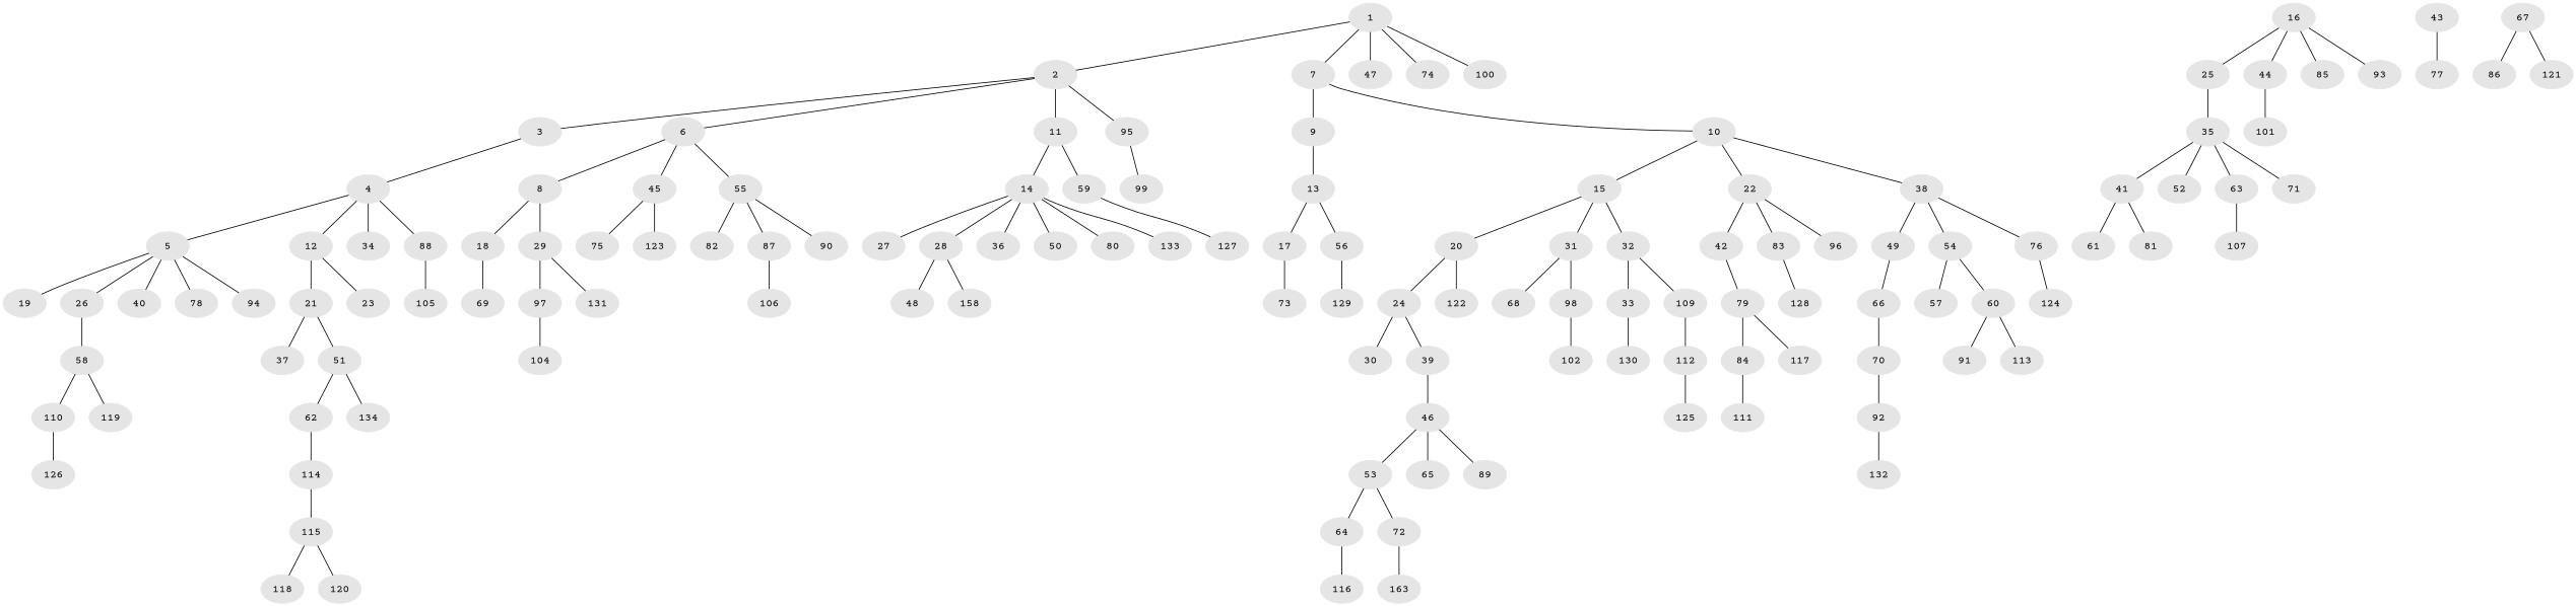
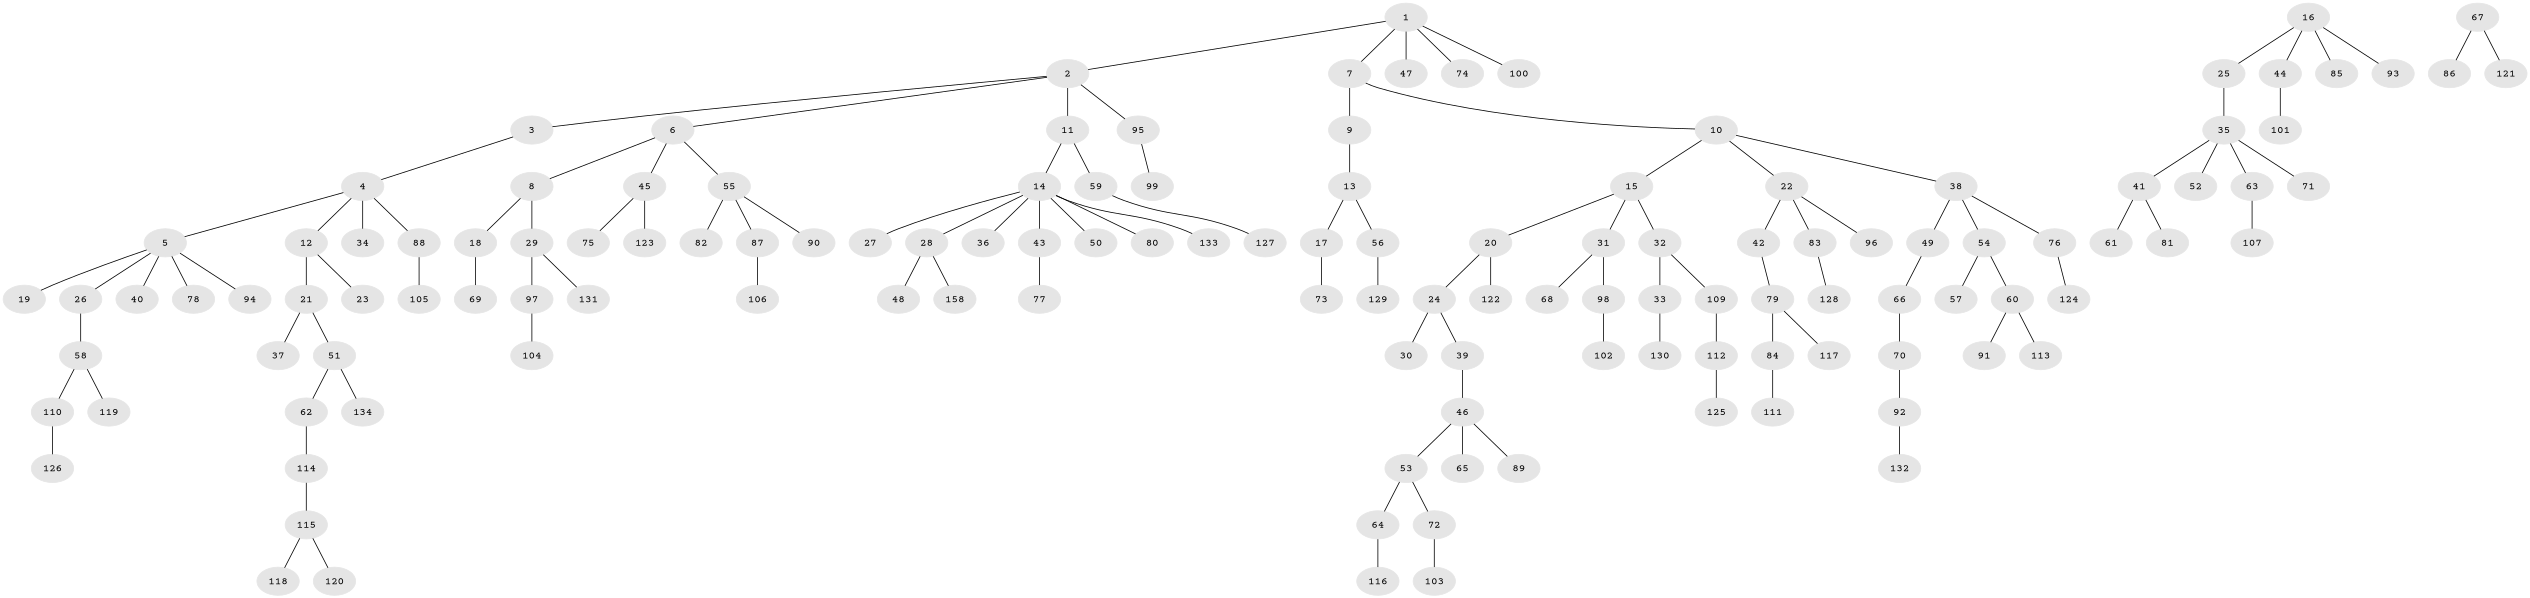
  graph {
    fontname="Courier Prime"
    node [color=gray90 fontname="Courier Prime" style=filled]
    edge [fontname="Courier Prime"]
    1
    2
    7
    47
    74
    100
    3
    6
    11
    95
    9
    10
    4
    8
    45
    55
    14
    59
    99
    5
    12
    34
    88
    19
    26
    40
    78
    94
    21
    23
    105
    58
    18
    29
    16
    25
    44
    85
    93
    75
    123
    82
    87
    90
    13
    15
    22
    38
    69
    97
    131
    17
    56
    20
    31
    32
    42
    83
    96
    49
    54
    76
    27
    28
    36
    43
    50
    80
    133
    127
    37
    51
    73
    129
    48
    n76 [label=158]
    77
    24
    122
    68
    98
    33
    109
    35
    101
    30
    39
    62
    134
    79
    128
    46
    41
    52
    63
    71
    110
    119
    104
    102
    130
    112
    61
    81
    107
    66
    57
    60
    124
    53
    65
    89
    84
    117
    64
    72
    70
    114
    116
-   103 [label=163]
+   103
    91
    113
    106
    126
    115
    67
    86
    121
    92
    132
    111
    125
    118
    120
    1 -- 2
    1 -- 7
    1 -- 47
    1 -- 74
    1 -- 100
    2 -- 3
    2 -- 6
    2 -- 11
    2 -- 95
    7 -- 9
    7 -- 10
    3 -- 4
    6 -- 8
    6 -- 45
    6 -- 55
    11 -- 14
    11 -- 59
    95 -- 99
    9 -- 13
    10 -- 15
    10 -- 22
    10 -- 38
    4 -- 5
    4 -- 12
    4 -- 34
    4 -- 88
    8 -- 18
    8 -- 29
    45 -- 75
    45 -- 123
    55 -- 82
    55 -- 87
    55 -- 90
    14 -- 27
    14 -- 28
    14 -- 36
+   14 -- 43
    14 -- 50
    14 -- 80
    14 -- 133
    59 -- 127
    5 -- 19
    5 -- 26
    5 -- 40
    5 -- 78
    5 -- 94
    12 -- 21
    12 -- 23
    88 -- 105
    26 -- 58
    21 -- 37
    21 -- 51
    58 -- 110
    58 -- 119
    18 -- 69
    29 -- 97
    29 -- 131
    16 -- 25
    16 -- 44
    16 -- 85
    16 -- 93
    25 -- 35
    44 -- 101
    87 -- 106
    13 -- 17
    13 -- 56
    15 -- 20
    15 -- 31
    15 -- 32
    22 -- 42
    22 -- 83
    22 -- 96
    38 -- 49
    38 -- 54
    38 -- 76
    97 -- 104
    17 -- 73
    56 -- 129
    20 -- 24
    20 -- 122
    31 -- 68
    31 -- 98
    32 -- 33
    32 -- 109
    42 -- 79
    83 -- 128
    49 -- 66
    54 -- 57
    54 -- 60
    76 -- 124
    28 -- 48
    28 -- n76
    43 -- 77
    51 -- 62
    51 -- 134
    24 -- 30
    24 -- 39
    98 -- 102
    33 -- 130
    109 -- 112
    35 -- 41
    35 -- 52
    35 -- 63
    35 -- 71
    39 -- 46
    62 -- 114
    79 -- 84
    79 -- 117
    46 -- 53
    46 -- 65
    46 -- 89
    41 -- 61
    41 -- 81
    63 -- 107
    110 -- 126
    112 -- 125
    66 -- 70
    60 -- 91
    60 -- 113
    53 -- 64
    53 -- 72
    84 -- 111
    64 -- 116
    72 -- 103
    70 -- 92
    114 -- 115
    115 -- 118
    115 -- 120
    67 -- 86
    67 -- 121
    92 -- 132
  }
